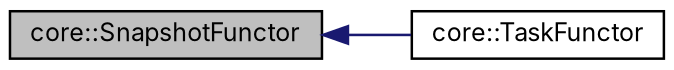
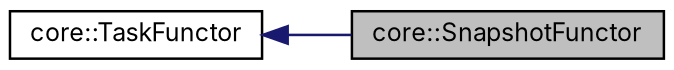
  digraph {
    rankdir=LR
    fontname=Inter
    node [color=black fontname=Inter fontsize=10 shape=record style=filled]
    n1 [fillcolor=grey75 fontcolor=black height=0.2 label="core::SnapshotFunctor" width=0.4]
    n2 [fillcolor=white height=0.2 label="core::TaskFunctor" width=0.4]
-   n1 -> n2 [color=midnightblue dir=back fontname=Inter fontsize=10 labelfontname=Helvetica labelfontsize=10 style=solid]
+   n2 -> n1 [color=midnightblue dir=back fontname=Inter fontsize=10 labelfontname=Helvetica labelfontsize=10 style=solid]
  }
